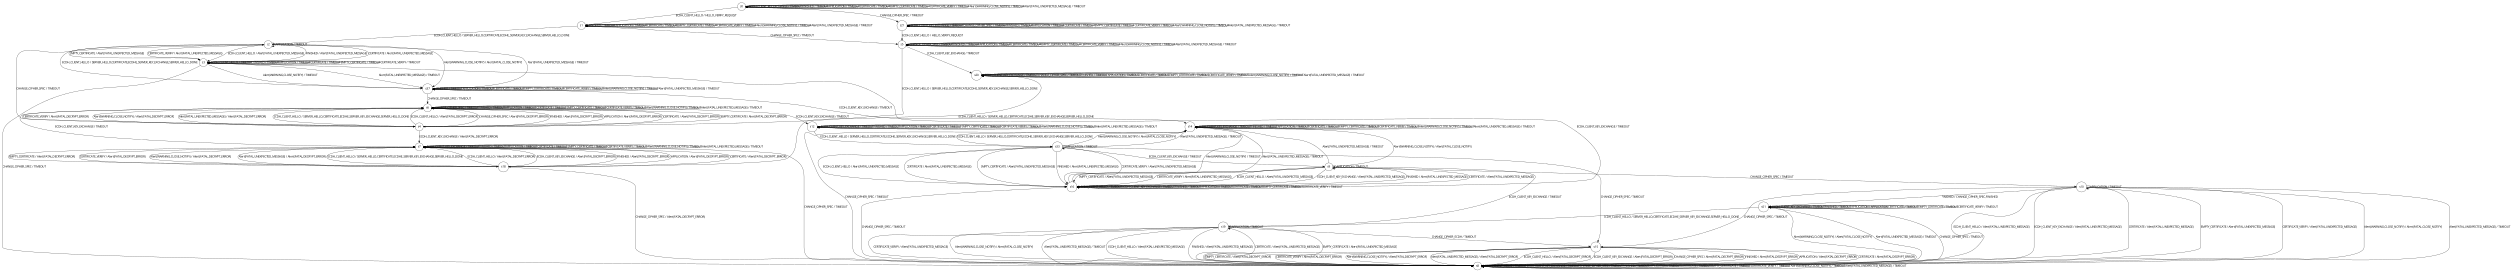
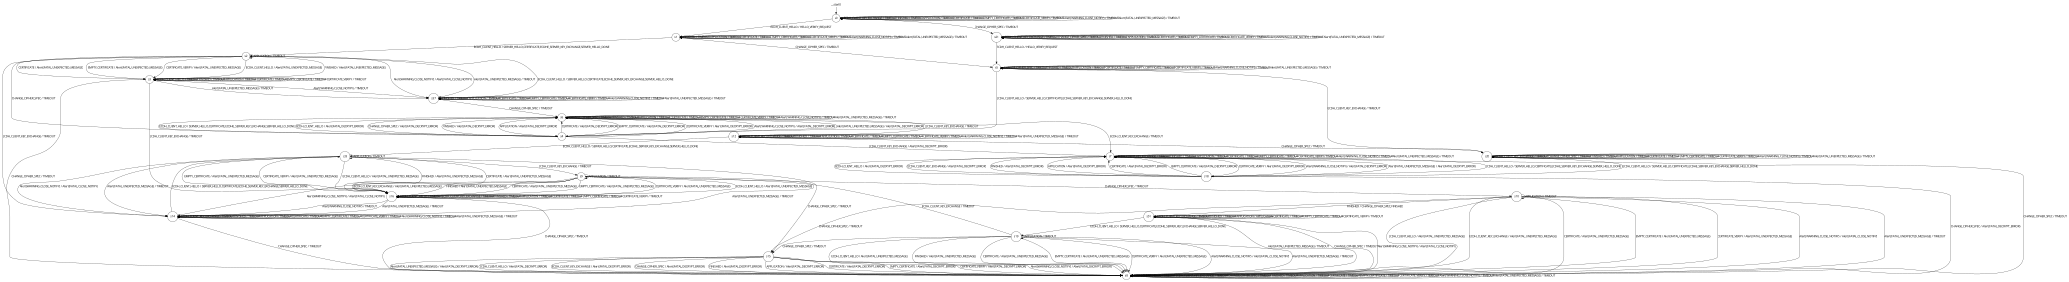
  digraph {
    fontname="Open Sans"
    node [fontname="Open Sans" shape=circle]
    edge [fontname="Open Sans"]
    n1 [label=s0]
    n2 [label=s1]
    n3 [label=s21]
    n4 [label=s2]
    n5 [label=s5]
    n6 [label=s3]
    n7 [label=s4]
    n8 [label=s37]
    n9 [label=s20]
    n10 [label=s12]
    n11 [label=s33]
    n12 [label=s8]
    n13 [label=s16]
    n14 [label=s6]
    n15 [label=s7]
    n16 [label=s9]
    n17 [label=s10]
    n18 [label=s14]
    n19 [label=s18]
    n20 [label=s51]
    n21 [label=s15]
    n22 [label=s19]
+   __start0 [height=0 shape=none width=0]
    n1 -> n1 [label="ECDH_CLIENT_KEY_EXCHANGE / TIMEOUT"]
    n1 -> n1 [label="FINISHED / TIMEOUT"]
    n1 -> n1 [label="APPLICATION / TIMEOUT"]
    n1 -> n1 [label="CERTIFICATE / TIMEOUT"]
    n1 -> n1 [label="EMPTY_CERTIFICATE / TIMEOUT"]
    n1 -> n1 [label="CERTIFICATE_VERIFY / TIMEOUT"]
    n1 -> n1 [label="Alert(WARNING,CLOSE_NOTIFY) / TIMEOUT"]
    n1 -> n1 [label="Alert(FATAL,UNEXPECTED_MESSAGE) / TIMEOUT"]
    n1 -> n2 [label="ECDH_CLIENT_HELLO / HELLO_VERIFY_REQUEST"]
    n1 -> n3 [label="CHANGE_CIPHER_SPEC / TIMEOUT"]
    n2 -> n2 [label="FINISHED / TIMEOUT"]
    n2 -> n2 [label="APPLICATION / TIMEOUT"]
    n2 -> n2 [label="CERTIFICATE / TIMEOUT"]
    n2 -> n2 [label="EMPTY_CERTIFICATE / TIMEOUT"]
    n2 -> n2 [label="CERTIFICATE_VERIFY / TIMEOUT"]
    n2 -> n2 [label="Alert(WARNING,CLOSE_NOTIFY) / TIMEOUT"]
    n2 -> n2 [label="Alert(FATAL,UNEXPECTED_MESSAGE) / TIMEOUT"]
    n2 -> n4 [label="ECDH_CLIENT_HELLO / SERVER_HELLO,CERTIFICATE,ECDHE_SERVER_KEY_EXCHANGE,SERVER_HELLO_DONE"]
    n2 -> n5 [label="CHANGE_CIPHER_SPEC / TIMEOUT"]
    n3 -> n3 [label="ECDH_CLIENT_KEY_EXCHANGE / TIMEOUT"]
    n3 -> n3 [label="CHANGE_CIPHER_SPEC / TIMEOUT"]
    n3 -> n3 [label="FINISHED / TIMEOUT"]
    n3 -> n3 [label="APPLICATION / TIMEOUT"]
    n3 -> n3 [label="CERTIFICATE / TIMEOUT"]
    n3 -> n3 [label="EMPTY_CERTIFICATE / TIMEOUT"]
    n3 -> n3 [label="CERTIFICATE_VERIFY / TIMEOUT"]
    n3 -> n3 [label="Alert(WARNING,CLOSE_NOTIFY) / TIMEOUT"]
    n3 -> n3 [label="Alert(FATAL,UNEXPECTED_MESSAGE) / TIMEOUT"]
    n3 -> n5 [label="ECDH_CLIENT_HELLO / HELLO_VERIFY_REQUEST"]
    n4 -> n4 [label="APPLICATION / TIMEOUT"]
    n4 -> n6 [label="ECDH_CLIENT_HELLO / Alert(FATAL,UNEXPECTED_MESSAGE)"]
    n4 -> n6 [label="FINISHED / Alert(FATAL,UNEXPECTED_MESSAGE)"]
    n4 -> n6 [label="CERTIFICATE / Alert(FATAL,UNEXPECTED_MESSAGE)"]
    n4 -> n6 [label="EMPTY_CERTIFICATE / Alert(FATAL,UNEXPECTED_MESSAGE)"]
    n4 -> n6 [label="CERTIFICATE_VERIFY / Alert(FATAL,UNEXPECTED_MESSAGE)"]
    n4 -> n7 [label="CHANGE_CIPHER_SPEC / TIMEOUT"]
    n4 -> n8 [label="Alert(WARNING,CLOSE_NOTIFY) / Alert(FATAL,CLOSE_NOTIFY)"]
    n4 -> n8 [label="Alert(FATAL,UNEXPECTED_MESSAGE) / TIMEOUT"]
    n5 -> n5 [label="CHANGE_CIPHER_SPEC / TIMEOUT"]
    n5 -> n5 [label="FINISHED / TIMEOUT"]
    n5 -> n5 [label="APPLICATION / TIMEOUT"]
    n5 -> n5 [label="CERTIFICATE / TIMEOUT"]
    n5 -> n5 [label="EMPTY_CERTIFICATE / TIMEOUT"]
    n5 -> n5 [label="CERTIFICATE_VERIFY / TIMEOUT"]
    n5 -> n5 [label="Alert(WARNING,CLOSE_NOTIFY) / TIMEOUT"]
    n5 -> n5 [label="Alert(FATAL,UNEXPECTED_MESSAGE) / TIMEOUT"]
    n5 -> n7 [label="ECDH_CLIENT_HELLO / SERVER_HELLO,CERTIFICATE,ECDHE_SERVER_KEY_EXCHANGE,SERVER_HELLO_DONE"]
    n5 -> n9 [label="ECDH_CLIENT_KEY_EXCHANGE / TIMEOUT"]
    n6 -> n6 [label="ECDH_CLIENT_HELLO / TIMEOUT"]
    n6 -> n6 [label="FINISHED / TIMEOUT"]
    n6 -> n6 [label="APPLICATION / TIMEOUT"]
    n6 -> n6 [label="CERTIFICATE / TIMEOUT"]
    n6 -> n6 [label="EMPTY_CERTIFICATE / TIMEOUT"]
    n6 -> n6 [label="CERTIFICATE_VERIFY / TIMEOUT"]
    n6 -> n8 [label="Alert(WARNING,CLOSE_NOTIFY) / TIMEOUT"]
    n6 -> n8 [label="Alert(FATAL,UNEXPECTED_MESSAGE) / TIMEOUT"]
    n6 -> n12 [label="CHANGE_CIPHER_SPEC / TIMEOUT"]
    n6 -> n13 [label="ECDH_CLIENT_KEY_EXCHANGE / TIMEOUT"]
    n7 -> n14 [label="ECDH_CLIENT_HELLO / Alert(FATAL,DECRYPT_ERROR)"]
    n7 -> n14 [label="CHANGE_CIPHER_SPEC / Alert(FATAL,DECRYPT_ERROR)"]
    n7 -> n14 [label="FINISHED / Alert(FATAL,DECRYPT_ERROR)"]
    n7 -> n14 [label="APPLICATION / Alert(FATAL,DECRYPT_ERROR)"]
    n7 -> n14 [label="CERTIFICATE / Alert(FATAL,DECRYPT_ERROR)"]
    n7 -> n14 [label="EMPTY_CERTIFICATE / Alert(FATAL,DECRYPT_ERROR)"]
    n7 -> n14 [label="CERTIFICATE_VERIFY / Alert(FATAL,DECRYPT_ERROR)"]
    n7 -> n14 [label="Alert(WARNING,CLOSE_NOTIFY) / Alert(FATAL,DECRYPT_ERROR)"]
    n7 -> n14 [label="Alert(FATAL,UNEXPECTED_MESSAGE) / Alert(FATAL,DECRYPT_ERROR)"]
    n7 -> n15 [label="ECDH_CLIENT_KEY_EXCHANGE / Alert(FATAL,DECRYPT_ERROR)"]
    n8 -> n4 [label="ECDH_CLIENT_HELLO / SERVER_HELLO,CERTIFICATE,ECDHE_SERVER_KEY_EXCHANGE,SERVER_HELLO_DONE"]
    n8 -> n8 [label="FINISHED / TIMEOUT"]
    n8 -> n8 [label="APPLICATION / TIMEOUT"]
    n8 -> n8 [label="CERTIFICATE / TIMEOUT"]
    n8 -> n8 [label="EMPTY_CERTIFICATE / TIMEOUT"]
    n8 -> n8 [label="CERTIFICATE_VERIFY / TIMEOUT"]
    n8 -> n8 [label="Alert(WARNING,CLOSE_NOTIFY) / TIMEOUT"]
    n8 -> n8 [label="Alert(FATAL,UNEXPECTED_MESSAGE) / TIMEOUT"]
    n8 -> n14 [label="CHANGE_CIPHER_SPEC / TIMEOUT"]
-   n8 -> n18 [label="ECDH_CLIENT_KEY_EXCHANGE / TIMEOUT"]
+   n4 -> n18 [label="ECDH_CLIENT_KEY_EXCHANGE / TIMEOUT"]
    n9 -> n9 [label="ECDH_CLIENT_KEY_EXCHANGE / TIMEOUT"]
    n9 -> n9 [label="CHANGE_CIPHER_SPEC / TIMEOUT"]
    n9 -> n9 [label="FINISHED / TIMEOUT"]
    n9 -> n9 [label="APPLICATION / TIMEOUT"]
    n9 -> n9 [label="CERTIFICATE / TIMEOUT"]
    n9 -> n9 [label="EMPTY_CERTIFICATE / TIMEOUT"]
    n9 -> n9 [label="CERTIFICATE_VERIFY / TIMEOUT"]
    n9 -> n9 [label="Alert(WARNING,CLOSE_NOTIFY) / TIMEOUT"]
    n9 -> n9 [label="Alert(FATAL,UNEXPECTED_MESSAGE) / TIMEOUT"]
    n9 -> n19 [label="ECDH_CLIENT_HELLO / SERVER_HELLO,CERTIFICATE,ECDHE_SERVER_KEY_EXCHANGE,SERVER_HELLO_DONE"]
+   n10 -> n9 [label="CHANGE_CIPHER_SPEC / TIMEOUT"]
    n10 -> n10 [label="ECDH_CLIENT_KEY_EXCHANGE / TIMEOUT"]
    n10 -> n10 [label="FINISHED / TIMEOUT"]
    n10 -> n10 [label="APPLICATION / TIMEOUT"]
    n10 -> n10 [label="CERTIFICATE / TIMEOUT"]
    n10 -> n10 [label="EMPTY_CERTIFICATE / TIMEOUT"]
    n10 -> n10 [label="CERTIFICATE_VERIFY / TIMEOUT"]
    n10 -> n10 [label="Alert(WARNING,CLOSE_NOTIFY) / TIMEOUT"]
    n10 -> n10 [label="Alert(FATAL,UNEXPECTED_MESSAGE) / TIMEOUT"]
    n10 -> n11 [label="ECDH_CLIENT_HELLO / SERVER_HELLO,CERTIFICATE,ECDHE_SERVER_KEY_EXCHANGE,SERVER_HELLO_DONE"]
    n11 -> n11 [label="APPLICATION / TIMEOUT"]
    n11 -> n13 [label="ECDH_CLIENT_HELLO / Alert(FATAL,UNEXPECTED_MESSAGE)"]
    n11 -> n13 [label="FINISHED / Alert(FATAL,UNEXPECTED_MESSAGE)"]
    n11 -> n13 [label="CERTIFICATE / Alert(FATAL,UNEXPECTED_MESSAGE)"]
    n11 -> n13 [label="EMPTY_CERTIFICATE / Alert(FATAL,UNEXPECTED_MESSAGE)"]
    n11 -> n13 [label="CERTIFICATE_VERIFY / Alert(FATAL,UNEXPECTED_MESSAGE)"]
    n11 -> n16 [label="ECDH_CLIENT_KEY_EXCHANGE / TIMEOUT"]
    n11 -> n18 [label="Alert(WARNING,CLOSE_NOTIFY) / Alert(FATAL,CLOSE_NOTIFY)"]
    n11 -> n18 [label="Alert(FATAL,UNEXPECTED_MESSAGE) / TIMEOUT"]
    n11 -> n21 [label="CHANGE_CIPHER_SPEC / TIMEOUT"]
    n12 -> n12 [label="ECDH_CLIENT_HELLO / TIMEOUT"]
    n12 -> n12 [label="ECDH_CLIENT_KEY_EXCHANGE / TIMEOUT"]
    n12 -> n12 [label="CHANGE_CIPHER_SPEC / TIMEOUT"]
    n12 -> n12 [label="FINISHED / TIMEOUT"]
    n12 -> n12 [label="APPLICATION / TIMEOUT"]
    n12 -> n12 [label="CERTIFICATE / TIMEOUT"]
    n12 -> n12 [label="EMPTY_CERTIFICATE / TIMEOUT"]
    n12 -> n12 [label="CERTIFICATE_VERIFY / TIMEOUT"]
    n12 -> n12 [label="Alert(WARNING,CLOSE_NOTIFY) / TIMEOUT"]
    n12 -> n12 [label="Alert(FATAL,UNEXPECTED_MESSAGE) / TIMEOUT"]
    n13 -> n12 [label="CHANGE_CIPHER_SPEC / TIMEOUT"]
    n13 -> n13 [label="ECDH_CLIENT_HELLO / TIMEOUT"]
    n13 -> n13 [label="ECDH_CLIENT_KEY_EXCHANGE / TIMEOUT"]
    n13 -> n13 [label="FINISHED / TIMEOUT"]
    n13 -> n13 [label="APPLICATION / TIMEOUT"]
    n13 -> n13 [label="CERTIFICATE / TIMEOUT"]
    n13 -> n13 [label="EMPTY_CERTIFICATE / TIMEOUT"]
    n13 -> n13 [label="CERTIFICATE_VERIFY / TIMEOUT"]
    n13 -> n18 [label="Alert(WARNING,CLOSE_NOTIFY) / TIMEOUT"]
    n13 -> n18 [label="Alert(FATAL,UNEXPECTED_MESSAGE) / TIMEOUT"]
    n14 -> n7 [label="ECDH_CLIENT_HELLO / SERVER_HELLO,CERTIFICATE,ECDHE_SERVER_KEY_EXCHANGE,SERVER_HELLO_DONE"]
    n14 -> n10 [label="ECDH_CLIENT_KEY_EXCHANGE / TIMEOUT"]
    n14 -> n14 [label="CHANGE_CIPHER_SPEC / TIMEOUT"]
    n14 -> n14 [label="FINISHED / TIMEOUT"]
    n14 -> n14 [label="APPLICATION / TIMEOUT"]
    n14 -> n14 [label="CERTIFICATE / TIMEOUT"]
    n14 -> n14 [label="EMPTY_CERTIFICATE / TIMEOUT"]
    n14 -> n14 [label="CERTIFICATE_VERIFY / TIMEOUT"]
    n14 -> n14 [label="Alert(WARNING,CLOSE_NOTIFY) / TIMEOUT"]
    n14 -> n14 [label="Alert(FATAL,UNEXPECTED_MESSAGE) / TIMEOUT"]
    n14 -> n15 [label="ECDH_CLIENT_KEY_EXCHANGE / TIMEOUT"]
    n15 -> n12 [label="CHANGE_CIPHER_SPEC / TIMEOUT"]
    n15 -> n15 [label="ECDH_CLIENT_KEY_EXCHANGE / TIMEOUT"]
    n15 -> n15 [label="FINISHED / TIMEOUT"]
    n15 -> n15 [label="APPLICATION / TIMEOUT"]
    n15 -> n15 [label="CERTIFICATE / TIMEOUT"]
    n15 -> n15 [label="EMPTY_CERTIFICATE / TIMEOUT"]
    n15 -> n15 [label="CERTIFICATE_VERIFY / TIMEOUT"]
    n15 -> n15 [label="Alert(WARNING,CLOSE_NOTIFY) / TIMEOUT"]
    n15 -> n15 [label="Alert(FATAL,UNEXPECTED_MESSAGE) / TIMEOUT"]
    n15 -> n19 [label="ECDH_CLIENT_HELLO / SERVER_HELLO,CERTIFICATE,ECDHE_SERVER_KEY_EXCHANGE,SERVER_HELLO_DONE"]
    n16 -> n13 [label="ECDH_CLIENT_HELLO / Alert(FATAL,UNEXPECTED_MESSAGE)"]
    n16 -> n13 [label="ECDH_CLIENT_KEY_EXCHANGE / Alert(FATAL,UNEXPECTED_MESSAGE)"]
    n16 -> n13 [label="FINISHED / Alert(FATAL,UNEXPECTED_MESSAGE)"]
    n16 -> n13 [label="CERTIFICATE / Alert(FATAL,UNEXPECTED_MESSAGE)"]
    n16 -> n13 [label="EMPTY_CERTIFICATE / Alert(FATAL,UNEXPECTED_MESSAGE)"]
    n16 -> n13 [label="CERTIFICATE_VERIFY / Alert(FATAL,UNEXPECTED_MESSAGE)"]
    n16 -> n16 [label="APPLICATION / TIMEOUT"]
    n16 -> n17 [label="CHANGE_CIPHER_SPEC / TIMEOUT"]
    n16 -> n18 [label="Alert(WARNING,CLOSE_NOTIFY) / Alert(FATAL,CLOSE_NOTIFY)"]
    n16 -> n18 [label="Alert(FATAL,UNEXPECTED_MESSAGE) / TIMEOUT"]
    n17 -> n12 [label="ECDH_CLIENT_HELLO / Alert(FATAL,UNEXPECTED_MESSAGE)"]
    n17 -> n12 [label="ECDH_CLIENT_KEY_EXCHANGE / Alert(FATAL,UNEXPECTED_MESSAGE)"]
    n17 -> n12 [label="CERTIFICATE / Alert(FATAL,UNEXPECTED_MESSAGE)"]
    n17 -> n12 [label="EMPTY_CERTIFICATE / Alert(FATAL,UNEXPECTED_MESSAGE)"]
    n17 -> n12 [label="CERTIFICATE_VERIFY / Alert(FATAL,UNEXPECTED_MESSAGE)"]
    n17 -> n12 [label="Alert(WARNING,CLOSE_NOTIFY) / Alert(FATAL,CLOSE_NOTIFY)"]
    n17 -> n12 [label="Alert(FATAL,UNEXPECTED_MESSAGE) / TIMEOUT"]
    n17 -> n17 [label="APPLICATION / TIMEOUT"]
    n17 -> n20 [label="FINISHED / CHANGE_CIPHER_SPEC,FINISHED"]
    n17 -> n21 [label="CHANGE_CIPHER_SPEC / TIMEOUT"]
    n18 -> n11 [label="ECDH_CLIENT_HELLO / SERVER_HELLO,CERTIFICATE,ECDHE_SERVER_KEY_EXCHANGE,SERVER_HELLO_DONE"]
    n18 -> n12 [label="CHANGE_CIPHER_SPEC / TIMEOUT"]
    n18 -> n18 [label="ECDH_CLIENT_KEY_EXCHANGE / TIMEOUT"]
    n18 -> n18 [label="FINISHED / TIMEOUT"]
    n18 -> n18 [label="APPLICATION / TIMEOUT"]
    n18 -> n18 [label="CERTIFICATE / TIMEOUT"]
    n18 -> n18 [label="EMPTY_CERTIFICATE / TIMEOUT"]
    n18 -> n18 [label="CERTIFICATE_VERIFY / TIMEOUT"]
    n18 -> n18 [label="Alert(WARNING,CLOSE_NOTIFY) / TIMEOUT"]
    n18 -> n18 [label="Alert(FATAL,UNEXPECTED_MESSAGE) / TIMEOUT"]
    n19 -> n12 [label="CHANGE_CIPHER_SPEC / Alert(FATAL,DECRYPT_ERROR)"]
    n19 -> n15 [label="ECDH_CLIENT_HELLO / Alert(FATAL,DECRYPT_ERROR)"]
    n19 -> n15 [label="ECDH_CLIENT_KEY_EXCHANGE / Alert(FATAL,DECRYPT_ERROR)"]
    n19 -> n15 [label="FINISHED / Alert(FATAL,DECRYPT_ERROR)"]
    n19 -> n15 [label="APPLICATION / Alert(FATAL,DECRYPT_ERROR)"]
    n19 -> n15 [label="CERTIFICATE / Alert(FATAL,DECRYPT_ERROR)"]
    n19 -> n15 [label="EMPTY_CERTIFICATE / Alert(FATAL,DECRYPT_ERROR)"]
    n19 -> n15 [label="CERTIFICATE_VERIFY / Alert(FATAL,DECRYPT_ERROR)"]
    n19 -> n15 [label="Alert(WARNING,CLOSE_NOTIFY) / Alert(FATAL,DECRYPT_ERROR)"]
    n19 -> n15 [label="Alert(FATAL,UNEXPECTED_MESSAGE) / Alert(FATAL,DECRYPT_ERROR)"]
    n20 -> n12 [label="CHANGE_CIPHER_SPEC / TIMEOUT"]
    n20 -> n12 [label="Alert(WARNING,CLOSE_NOTIFY) / Alert(FATAL,CLOSE_NOTIFY)"]
    n20 -> n12 [label="Alert(FATAL,UNEXPECTED_MESSAGE) / TIMEOUT"]
    n20 -> n20 [label="ECDH_CLIENT_KEY_EXCHANGE / TIMEOUT"]
    n20 -> n20 [label="FINISHED / TIMEOUT"]
    n20 -> n20 [label="APPLICATION / APPLICATION"]
    n20 -> n20 [label="CERTIFICATE / TIMEOUT"]
    n20 -> n20 [label="EMPTY_CERTIFICATE / TIMEOUT"]
    n20 -> n20 [label="CERTIFICATE_VERIFY / TIMEOUT"]
    n20 -> n22 [label="ECDH_CLIENT_HELLO / SERVER_HELLO,CERTIFICATE,ECDHE_SERVER_KEY_EXCHANGE,SERVER_HELLO_DONE"]
    n21 -> n12 [label="ECDH_CLIENT_HELLO / Alert(FATAL,DECRYPT_ERROR)"]
    n21 -> n12 [label="ECDH_CLIENT_KEY_EXCHANGE / Alert(FATAL,DECRYPT_ERROR)"]
    n21 -> n12 [label="CHANGE_CIPHER_SPEC / Alert(FATAL,DECRYPT_ERROR)"]
    n21 -> n12 [label="FINISHED / Alert(FATAL,DECRYPT_ERROR)"]
    n21 -> n12 [label="APPLICATION / Alert(FATAL,DECRYPT_ERROR)"]
    n21 -> n12 [label="CERTIFICATE / Alert(FATAL,DECRYPT_ERROR)"]
    n21 -> n12 [label="EMPTY_CERTIFICATE / Alert(FATAL,DECRYPT_ERROR)"]
    n21 -> n12 [label="CERTIFICATE_VERIFY / Alert(FATAL,DECRYPT_ERROR)"]
    n21 -> n12 [label="Alert(WARNING,CLOSE_NOTIFY) / Alert(FATAL,DECRYPT_ERROR)"]
    n21 -> n12 [label="Alert(FATAL,UNEXPECTED_MESSAGE) / Alert(FATAL,DECRYPT_ERROR)"]
    n22 -> n12 [label="ECDH_CLIENT_HELLO / Alert(FATAL,UNEXPECTED_MESSAGE)"]
    n22 -> n12 [label="FINISHED / Alert(FATAL,UNEXPECTED_MESSAGE)"]
    n22 -> n12 [label="CERTIFICATE / Alert(FATAL,UNEXPECTED_MESSAGE)"]
    n22 -> n12 [label="EMPTY_CERTIFICATE / Alert(FATAL,UNEXPECTED_MESSAGE)"]
    n22 -> n12 [label="CERTIFICATE_VERIFY / Alert(FATAL,UNEXPECTED_MESSAGE)"]
    n22 -> n12 [label="Alert(WARNING,CLOSE_NOTIFY) / Alert(FATAL,CLOSE_NOTIFY)"]
    n22 -> n12 [label="Alert(FATAL,UNEXPECTED_MESSAGE) / TIMEOUT"]
    n22 -> n16 [label="ECDH_CLIENT_KEY_EXCHANGE / TIMEOUT"]
-   n22 -> n21 [label="CHANGE_CIPHER_ECDH / TIMEOUT"]
+   n22 -> n21 [label="CHANGE_CIPHER_SPEC / TIMEOUT"]
    n22 -> n22 [label="APPLICATION / TIMEOUT"]
+   __start0 -> n1
  }
